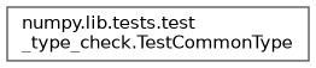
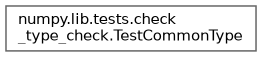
  digraph {
    rankdir=LR
-   n1 [color=grey40 fillcolor=white fontname=Helvetica fontsize=10 height=0.2 label="numpy.lib.tests.test\l_type_check.TestCommonType" shape=box style=filled width=0.4]
+   n1 [color=grey40 fillcolor=white fontname=Helvetica fontsize=10 height=0.2 label="numpy.lib.tests.check\l_type_check.TestCommonType" shape=box style=filled width=0.4]
  }
